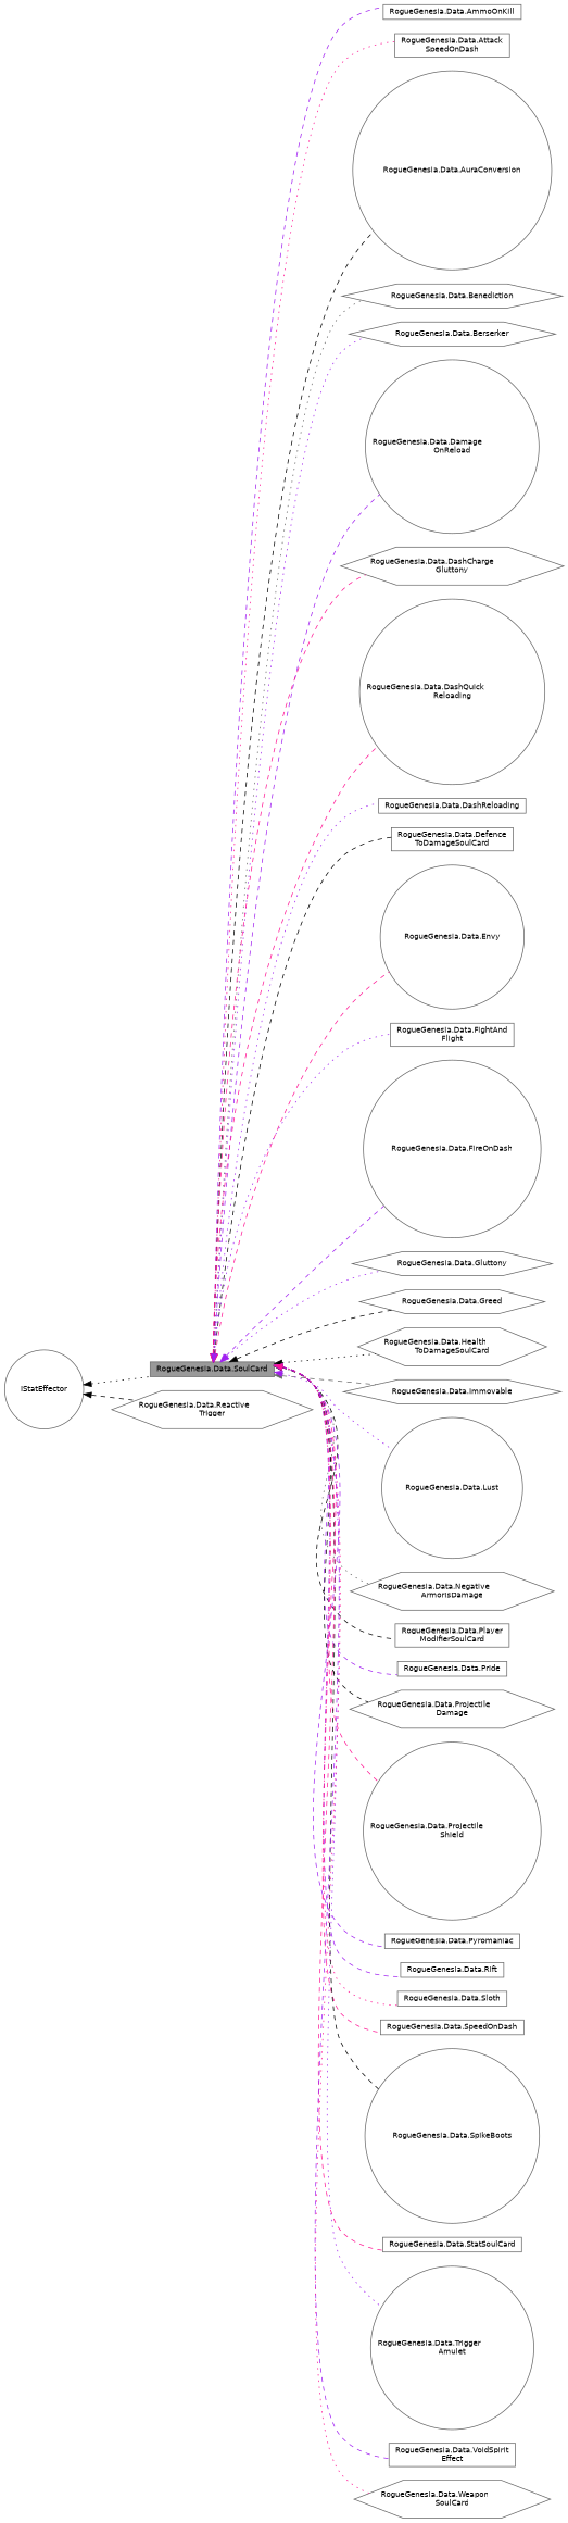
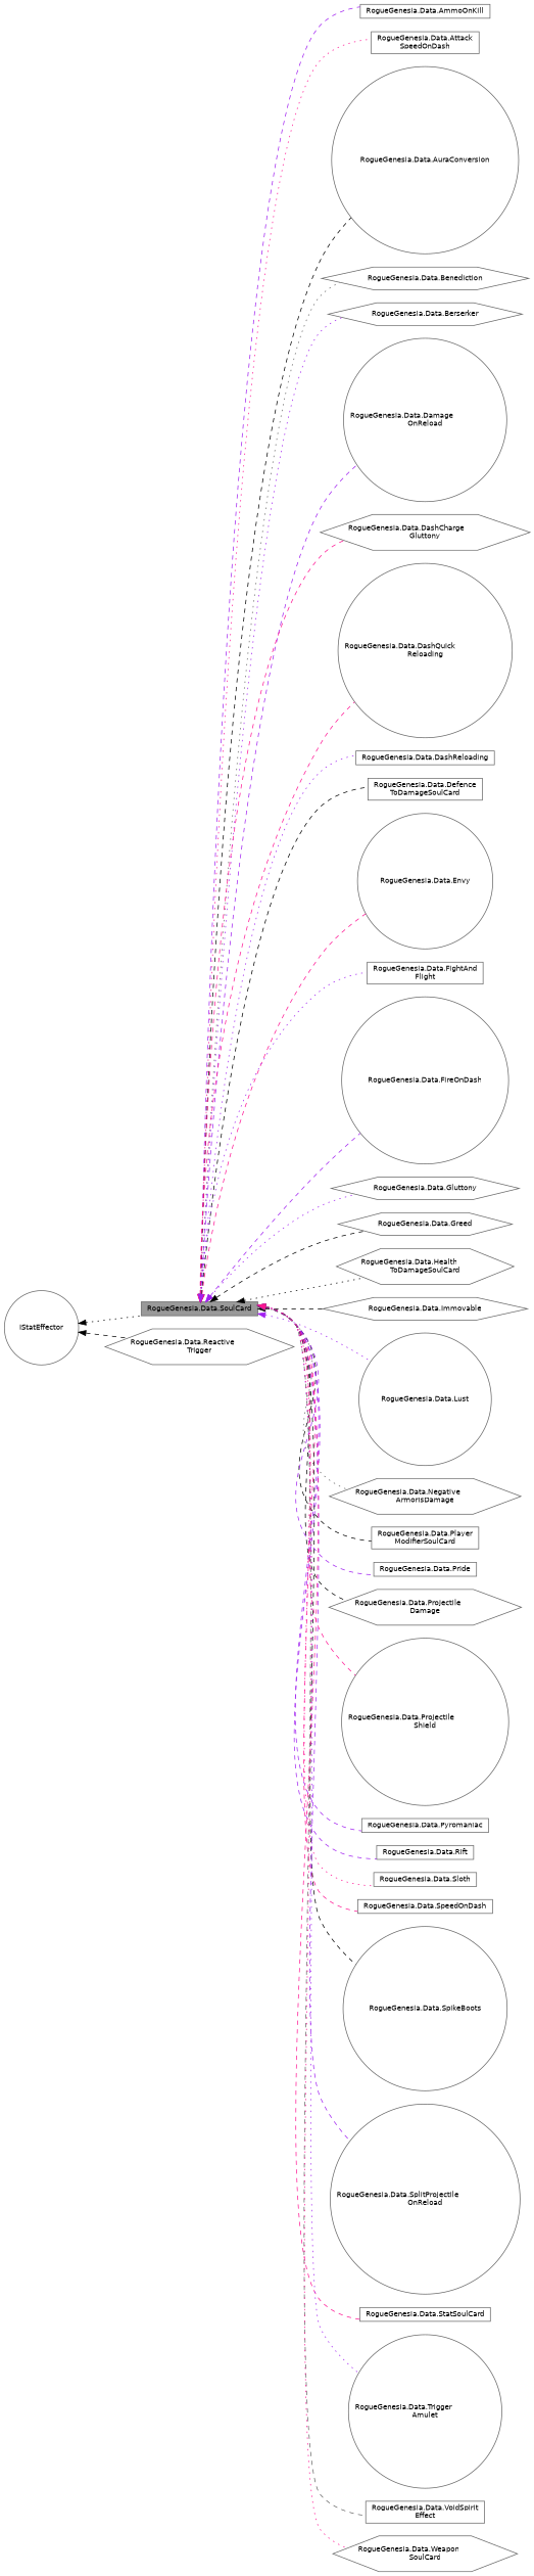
  digraph {
    rankdir=LR
    node [color=gray40 fillcolor=white fontname=Helvetica fontsize=10 shape=box style=filled]
    edge [color=purple dir=back fontname=Helvetica fontsize=10 labelfontname=Helvetica labelfontsize=10 style=dashed]
    n1 [fillcolor=grey60 fontcolor=black height=0.2 label="RogueGenesia.Data.SoulCard" width=0.4]
    n2 [height=0.2 label="RogueGenesia.Data.AmmoOnKill" width=0.4]
    n3 [height=0.2 label="RogueGenesia.Data.Attack\lSpeedOnDash" width=0.4]
    n4 [height=0.2 label="RogueGenesia.Data.AuraConversion" shape=circle width=0.4]
    n5 [height=0.2 label="RogueGenesia.Data.Benediction" shape=hexagon width=0.4]
    n6 [height=0.2 label="RogueGenesia.Data.Berserker" shape=hexagon width=0.4]
    n7 [height=0.2 label="RogueGenesia.Data.Damage\lOnReload" shape=circle width=0.4]
    n8 [height=0.2 label="RogueGenesia.Data.DashCharge\lGluttony" shape=hexagon width=0.4]
    n9 [height=0.2 label="RogueGenesia.Data.DashQuick\lReloading" shape=circle width=0.4]
    n10 [height=0.2 label="RogueGenesia.Data.DashReloading" width=0.4]
    n11 [height=0.2 label="RogueGenesia.Data.Defence\lToDamageSoulCard" width=0.4]
    n12 [height=0.2 label="RogueGenesia.Data.Envy" shape=circle width=0.4]
    n13 [height=0.2 label="RogueGenesia.Data.FightAnd\lFlight" width=0.4]
    n14 [height=0.2 label="RogueGenesia.Data.FireOnDash" shape=circle width=0.4]
    n15 [height=0.2 label="RogueGenesia.Data.Gluttony" shape=hexagon width=0.4]
    n16 [height=0.2 label="RogueGenesia.Data.Greed" shape=hexagon width=0.4]
    n17 [height=0.2 label="RogueGenesia.Data.Health\lToDamageSoulCard" shape=hexagon width=0.4]
    n18 [height=0.2 label="RogueGenesia.Data.Immovable" shape=hexagon width=0.4]
    n19 [height=0.2 label="RogueGenesia.Data.Lust" shape=circle width=0.4]
    n20 [height=0.2 label="RogueGenesia.Data.Negative\lArmorIsDamage" shape=hexagon width=0.4]
    n21 [height=0.2 label="RogueGenesia.Data.Player\lModifierSoulCard" width=0.4]
    n22 [height=0.2 label="RogueGenesia.Data.Pride" width=0.4]
    n23 [height=0.2 label="RogueGenesia.Data.Projectile\lDamage" shape=hexagon width=0.4]
    n24 [height=0.2 label="RogueGenesia.Data.Projectile\lShield" shape=circle width=0.4]
    n25 [height=0.2 label="RogueGenesia.Data.Pyromaniac" width=0.4]
    n26 [height=0.2 label="RogueGenesia.Data.Rift" width=0.4]
    n27 [height=0.2 label="RogueGenesia.Data.Sloth" width=0.4]
    n28 [height=0.2 label="RogueGenesia.Data.SpeedOnDash" width=0.4]
    n29 [height=0.2 label="RogueGenesia.Data.SpikeBoots" shape=circle width=0.4]
+   n30 [height=0.2 label="RogueGenesia.Data.SplitProjectile\lOnReload" shape=circle width=0.4]
    n31 [height=0.2 label="RogueGenesia.Data.StatSoulCard" width=0.4]
    n32 [height=0.2 label="RogueGenesia.Data.Trigger\lAmulet" shape=circle width=0.4]
    n33 [height=0.2 label="RogueGenesia.Data.VoidSpirit\lEffect" width=0.4]
    n34 [height=0.2 label="RogueGenesia.Data.Weapon\lSoulCard" shape=hexagon width=0.4]
    n35 [height=0.2 label="RogueGenesia.Data.Reactive\lTrigger" shape=hexagon width=0.4]
    n36 [height=0.2 label=IStatEffector shape=circle width=0.4]
    n1 -> n2
    n1 -> n3 [color=deeppink style=dotted]
    n1 -> n4 [color=black]
    n1 -> n5 [color=gray40 style=dotted]
    n1 -> n6 [style=dotted]
    n1 -> n7
    n1 -> n8 [color=deeppink]
    n1 -> n9 [color=deeppink]
    n1 -> n10 [style=dotted]
    n1 -> n11 [color=black]
    n1 -> n12 [color=deeppink]
    n1 -> n13 [style=dotted]
    n1 -> n14
    n1 -> n15 [style=dotted]
    n1 -> n16 [color=black]
    n1 -> n17 [color=black style=dotted]
-   n1 -> n18 [color=gray40]
+   n1 -> n18 [color=black]
    n1 -> n19 [style=dotted]
    n1 -> n20 [color=gray40 style=dotted]
    n1 -> n21 [color=black]
    n1 -> n22
    n1 -> n23 [color=black]
    n1 -> n24 [color=deeppink]
    n1 -> n25
    n1 -> n26
    n1 -> n27 [color=deeppink style=dotted]
    n1 -> n28 [color=deeppink]
    n1 -> n29 [color=black]
+   n1 -> n30
    n1 -> n31 [color=deeppink]
    n1 -> n32 [style=dotted]
-   n1 -> n33
+   n1 -> n33 [color=gray40]
    n1 -> n34 [color=deeppink style=dotted]
    n36 -> n1 [color=black style=dotted]
    n36 -> n35 [color=black]
  }
